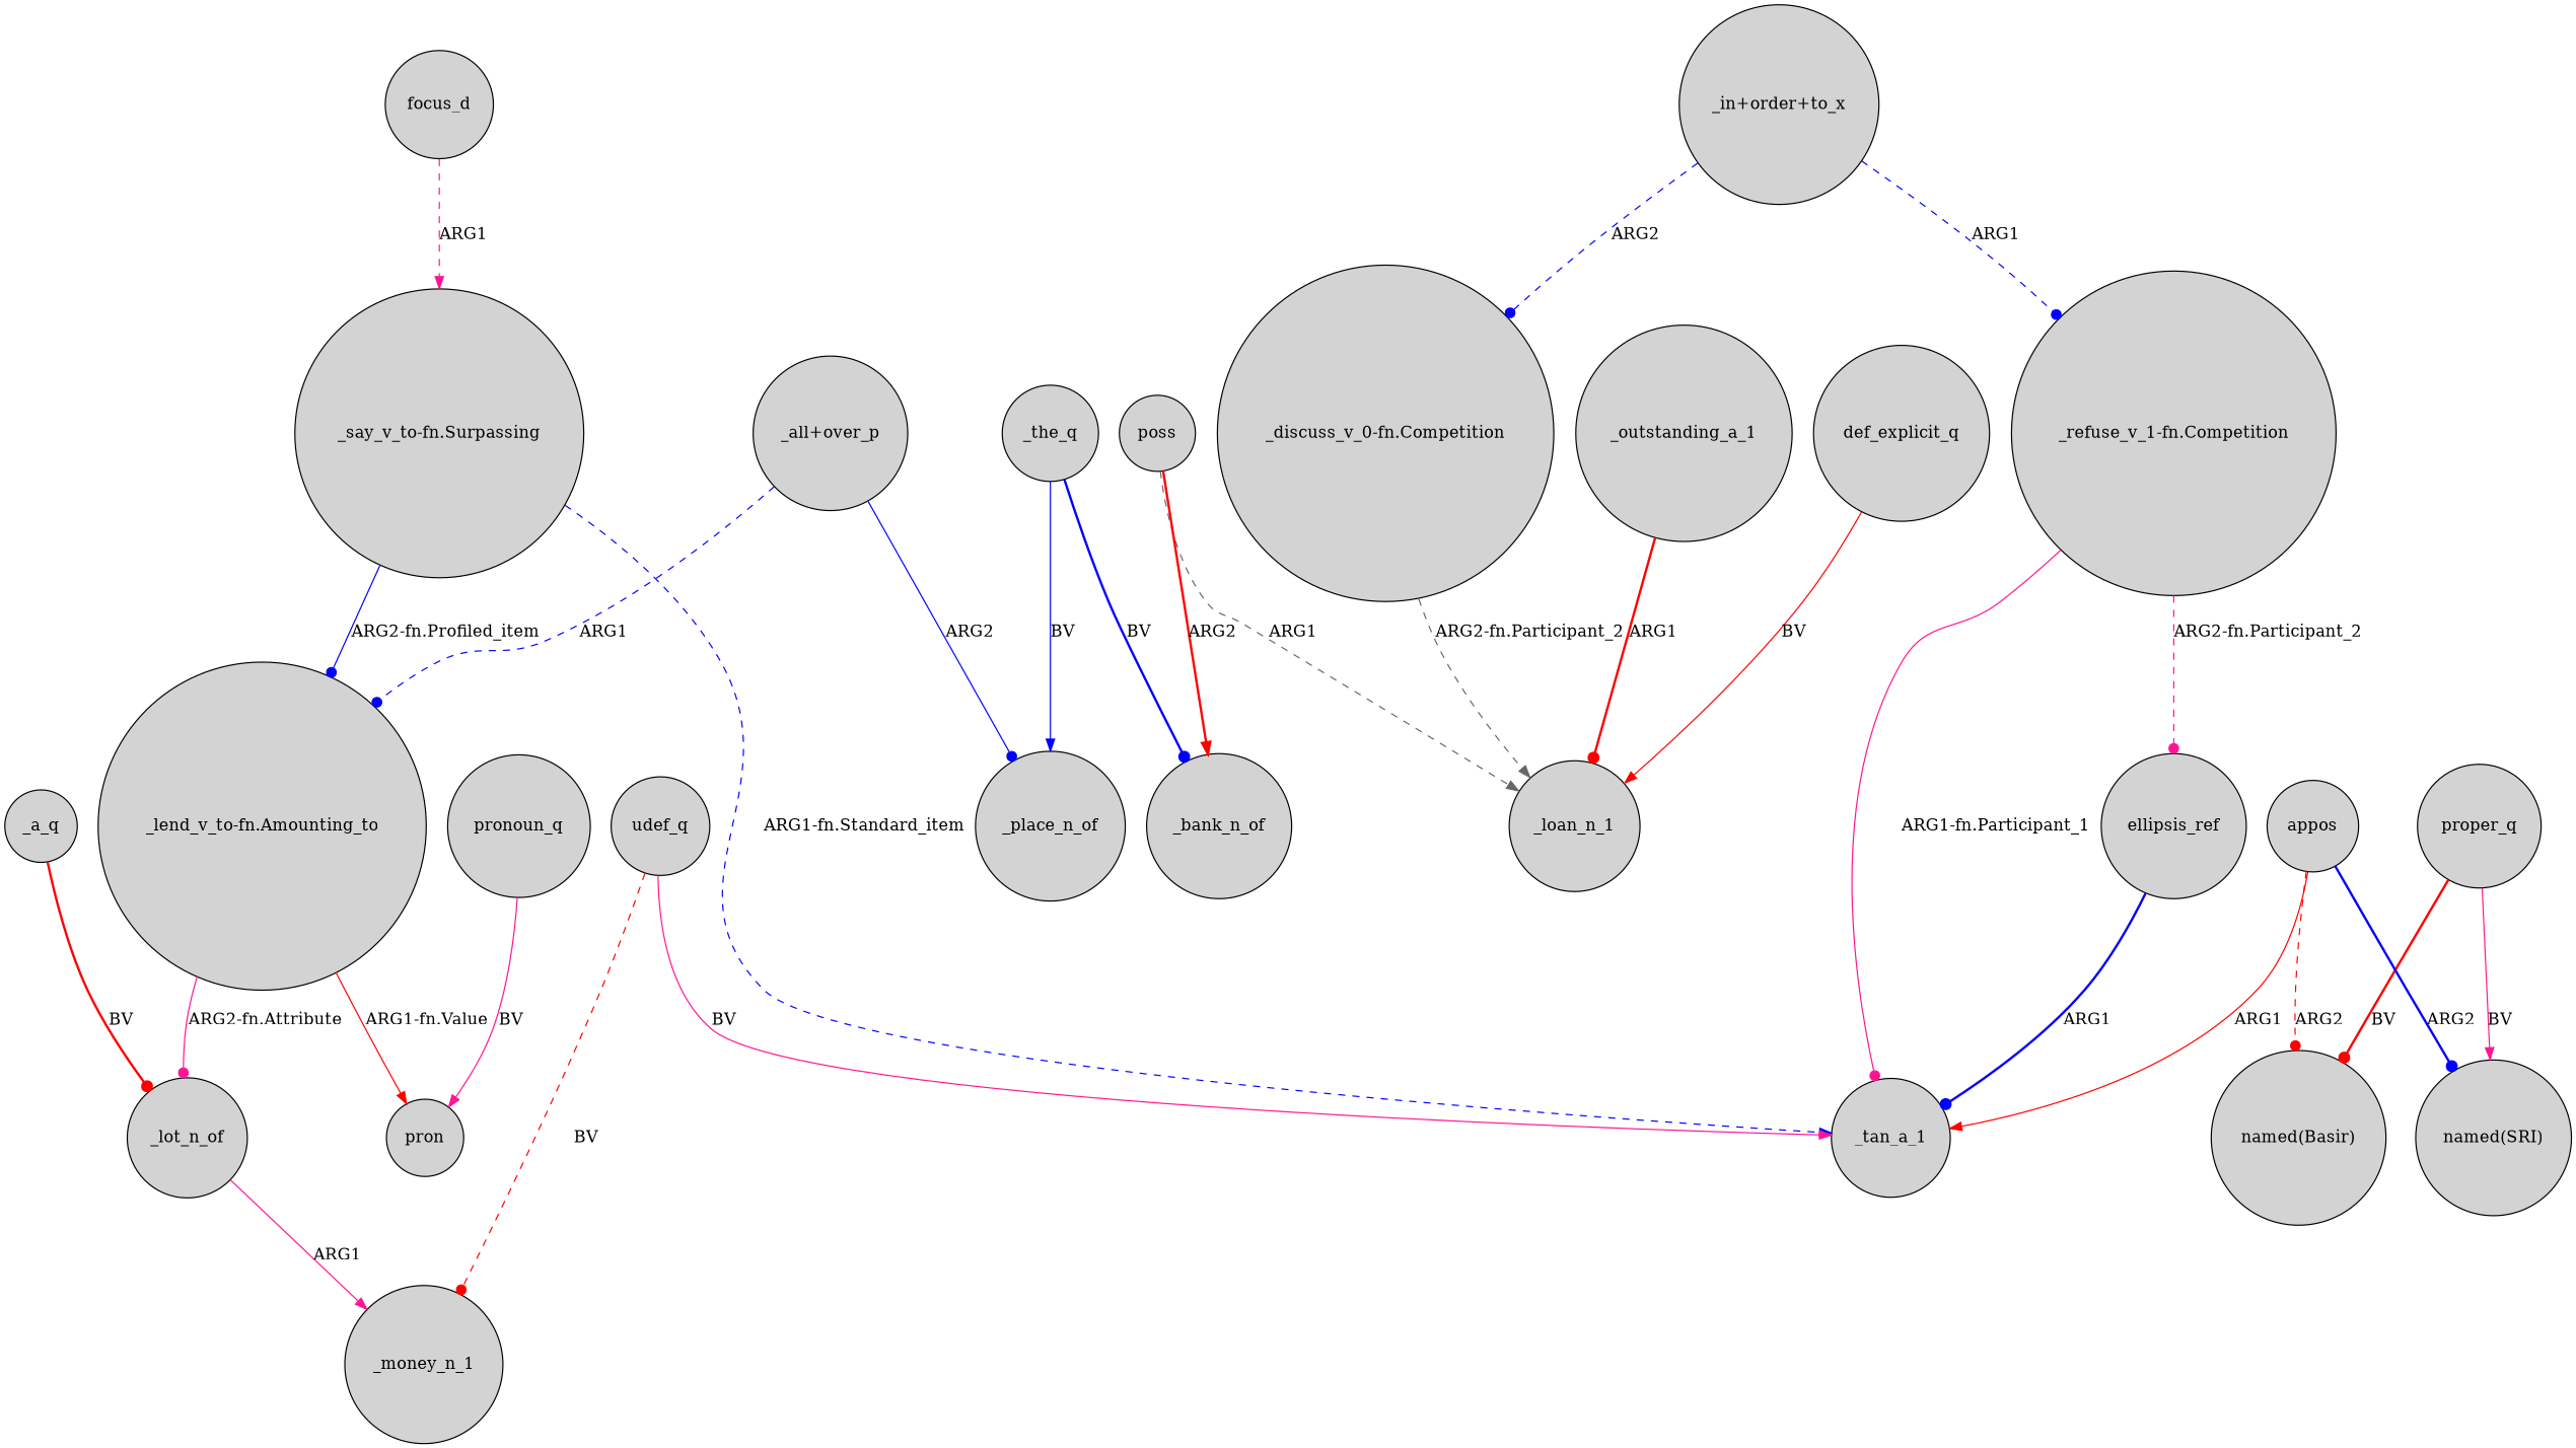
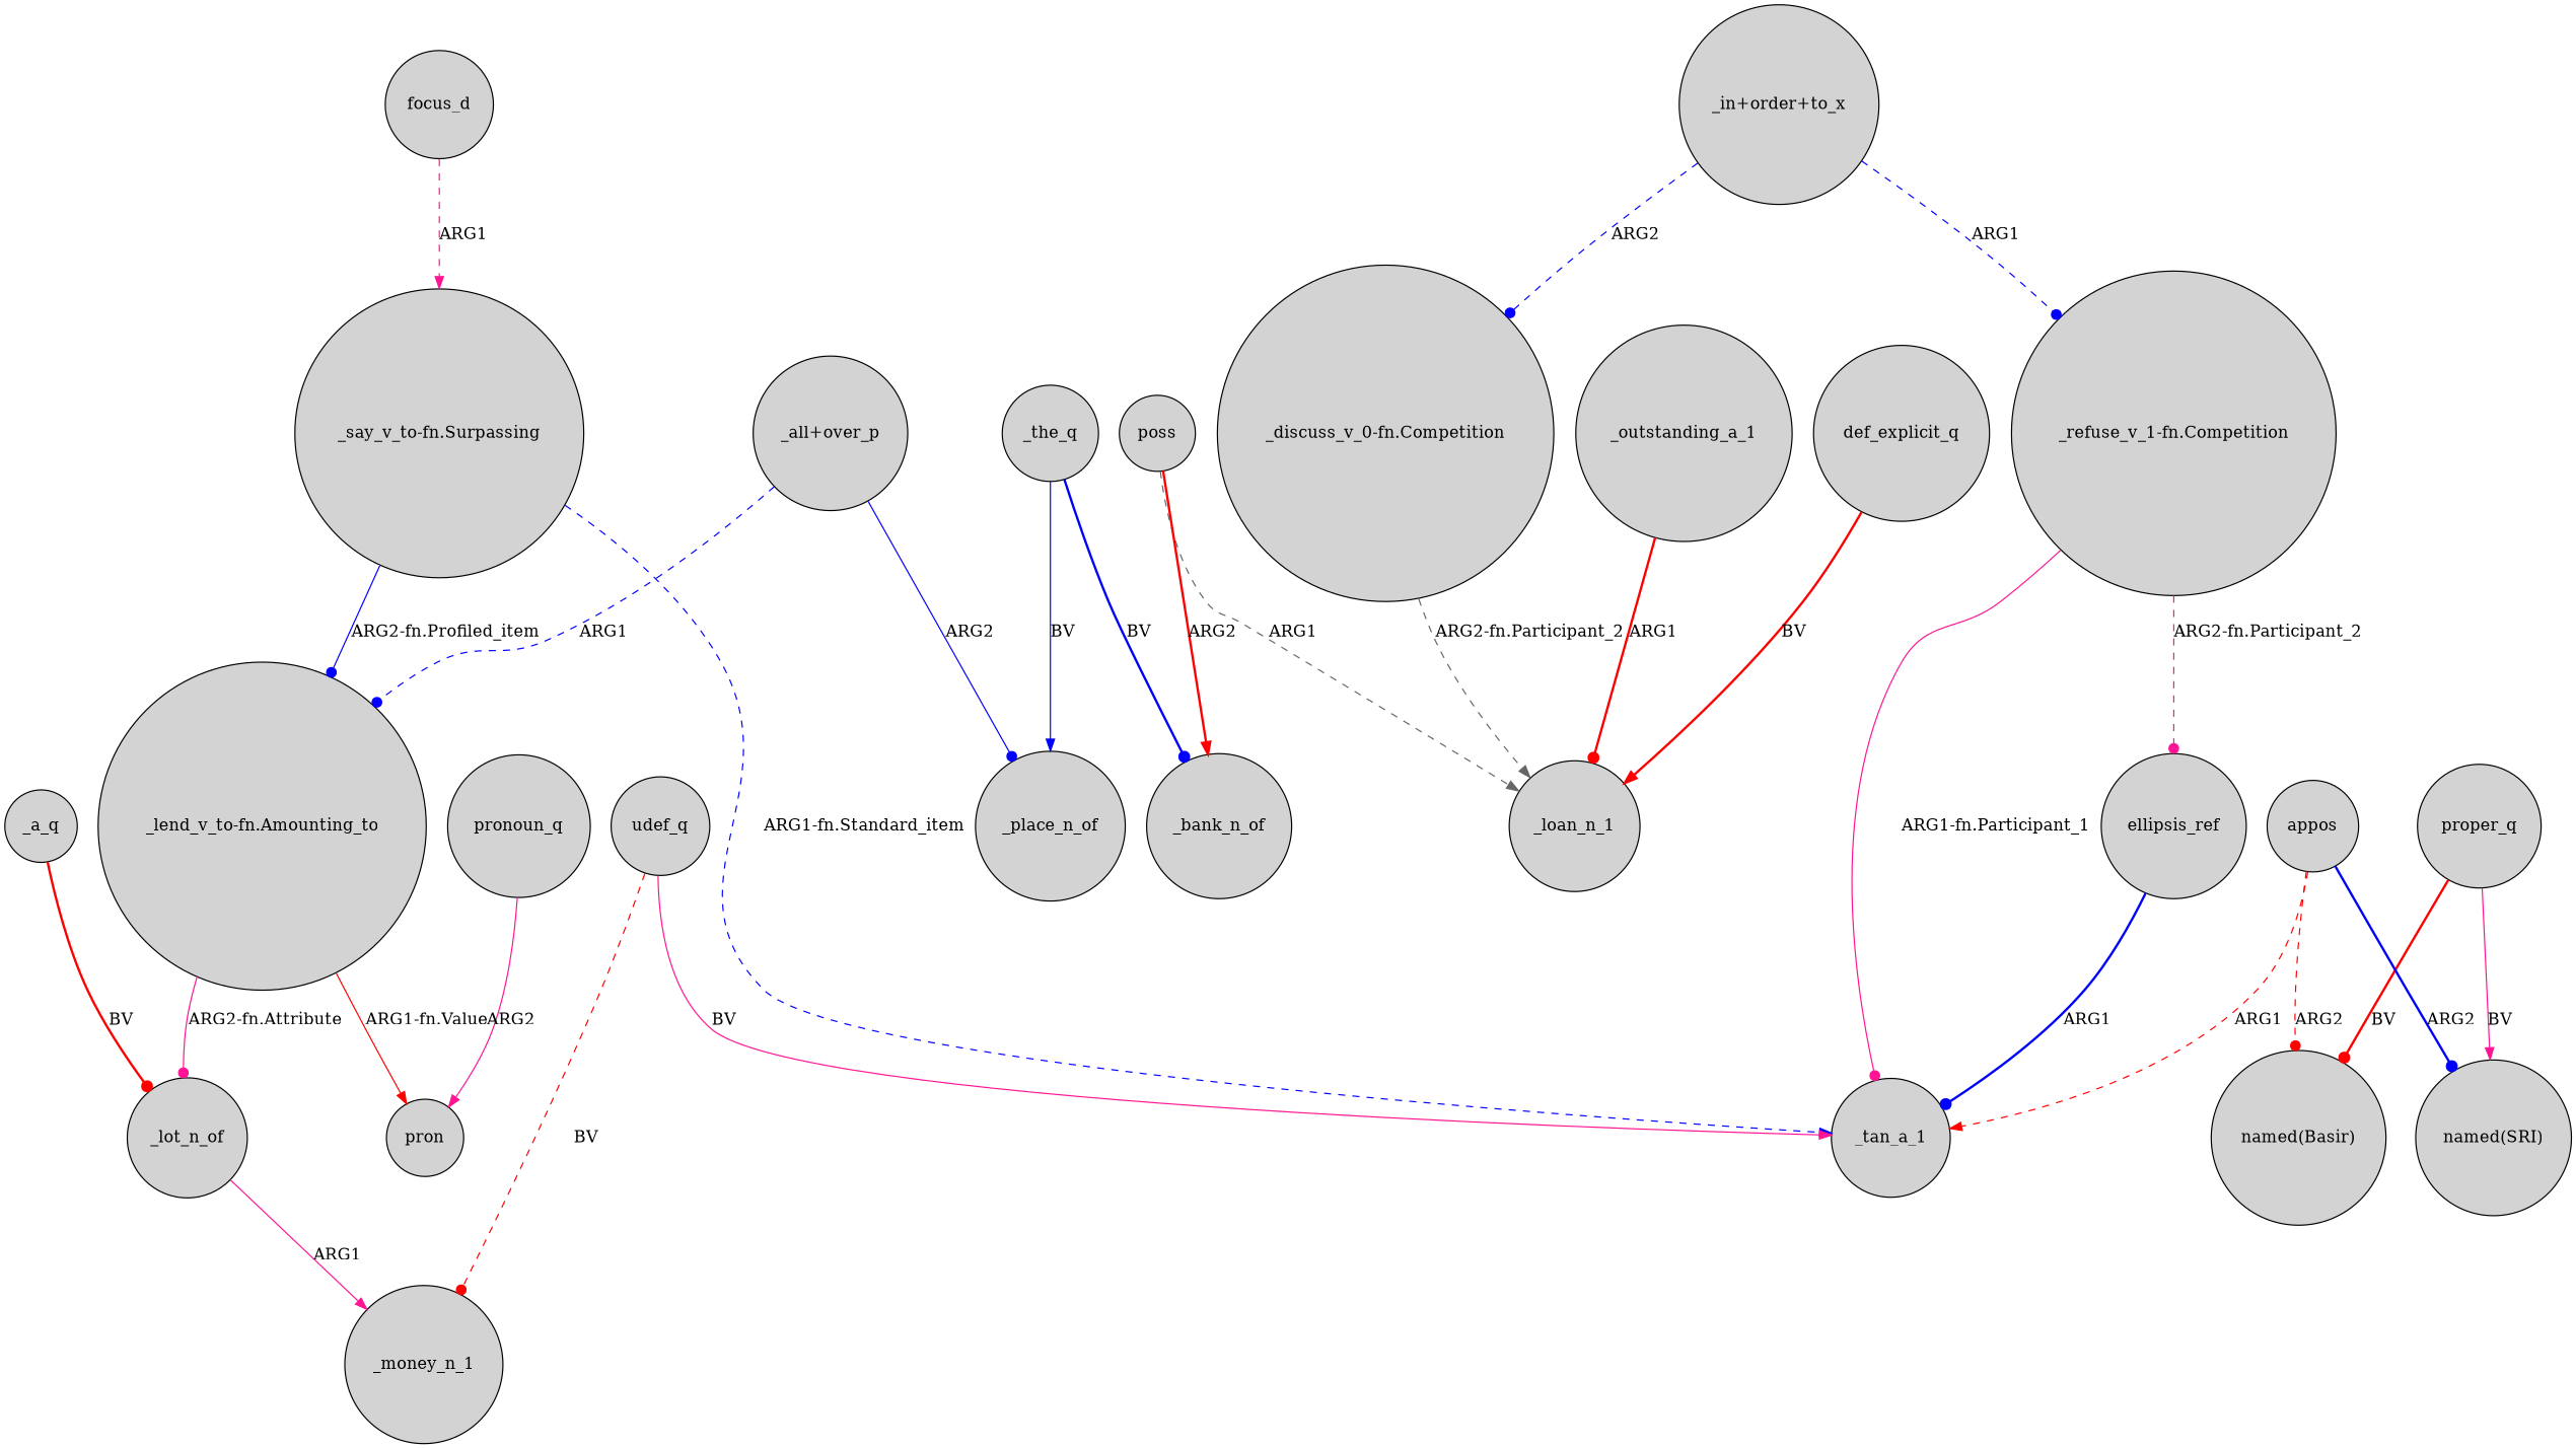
  digraph {
    node [shape=circle style=filled]
    edge [arrowhead=dot color=blue style=solid]
    "_in+order+to_x"
    "_refuse_v_1-fn.Competition"
    n3 [label="_discuss_v_0-fn.Competition"]
    ellipsis_ref
    _tan_a_1
    _loan_n_1
    focus_d
    "_say_v_to-fn.Surpassing"
    "_lend_v_to-fn.Amounting_to"
    _lot_n_of
    pron
    _money_n_1
    _the_q
    _bank_n_of
    _place_n_of
    def_explicit_q
    "_all+over_p"
    proper_q
    "named(Basir)"
    "named(SRI)"
    pronoun_q
    appos
    _a_q
    udef_q
    poss
    _outstanding_a_1
    "_in+order+to_x" -> "_refuse_v_1-fn.Competition" [label=ARG1 style=dashed]
    "_in+order+to_x" -> n3 [label=ARG2 style=dashed]
    "_refuse_v_1-fn.Competition" -> ellipsis_ref [color=deeppink label="ARG2-fn.Participant_2" style=dashed]
    "_refuse_v_1-fn.Competition" -> _tan_a_1 [color=deeppink label="ARG1-fn.Participant_1"]
    n3 -> _loan_n_1 [arrowhead=normal color=gray40 label="ARG2-fn.Participant_2" style=dashed]
    ellipsis_ref -> _tan_a_1 [label=ARG1 style=bold]
    focus_d -> "_say_v_to-fn.Surpassing" [arrowhead=normal color=deeppink label=ARG1 style=dashed]
    "_say_v_to-fn.Surpassing" -> _tan_a_1 [arrowhead=normal label="ARG1-fn.Standard_item" style=dashed]
    "_say_v_to-fn.Surpassing" -> "_lend_v_to-fn.Amounting_to" [label="ARG2-fn.Profiled_item"]
    "_lend_v_to-fn.Amounting_to" -> _lot_n_of [color=deeppink label="ARG2-fn.Attribute"]
    "_lend_v_to-fn.Amounting_to" -> pron [arrowhead=normal color=red label="ARG1-fn.Value"]
    _lot_n_of -> _money_n_1 [arrowhead=normal color=deeppink label=ARG1]
    _the_q -> _bank_n_of [label=BV style=bold]
    _the_q -> _place_n_of [arrowhead=normal label=BV]
-   def_explicit_q -> _loan_n_1 [arrowhead=normal color=red label=BV]
+   def_explicit_q -> _loan_n_1 [arrowhead=normal color=red label=BV style=bold]
    "_all+over_p" -> "_lend_v_to-fn.Amounting_to" [label=ARG1 style=dashed]
    "_all+over_p" -> _place_n_of [label=ARG2]
    proper_q -> "named(Basir)" [color=red label=BV style=bold]
    proper_q -> "named(SRI)" [arrowhead=normal color=deeppink label=BV]
-   pronoun_q -> pron [arrowhead=normal color=deeppink label=BV]
-   appos -> _tan_a_1 [arrowhead=normal color=red label=ARG1]
+   pronoun_q -> pron [arrowhead=normal color=deeppink label=ARG2]
+   appos -> _tan_a_1 [arrowhead=normal color=red label=ARG1 style=dashed]
    appos -> "named(Basir)" [color=red label=ARG2 style=dashed]
    appos -> "named(SRI)" [label=ARG2 style=bold]
    _a_q -> _lot_n_of [color=red label=BV style=bold]
    udef_q -> _tan_a_1 [arrowhead=normal color=deeppink label=BV]
    udef_q -> _money_n_1 [color=red label=BV style=dashed]
    poss -> _loan_n_1 [arrowhead=normal color=gray40 label=ARG1 style=dashed]
    poss -> _bank_n_of [arrowhead=normal color=red label=ARG2 style=bold]
    _outstanding_a_1 -> _loan_n_1 [color=red label=ARG1 style=bold]
  }
